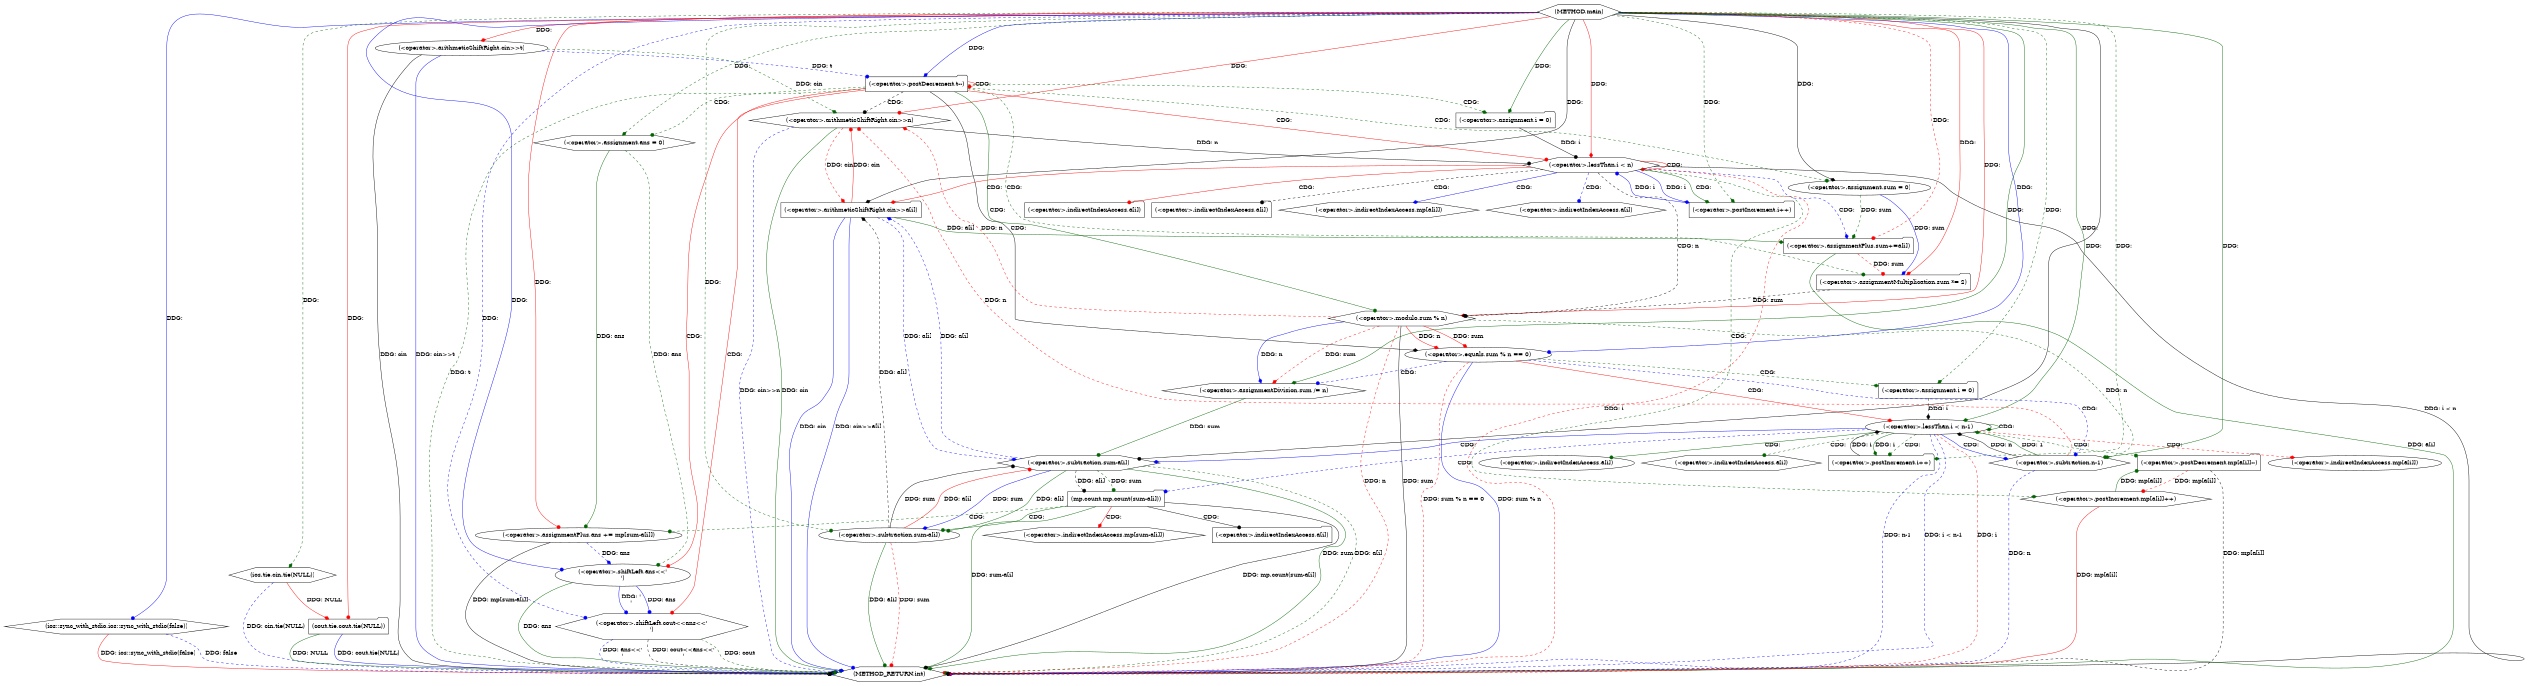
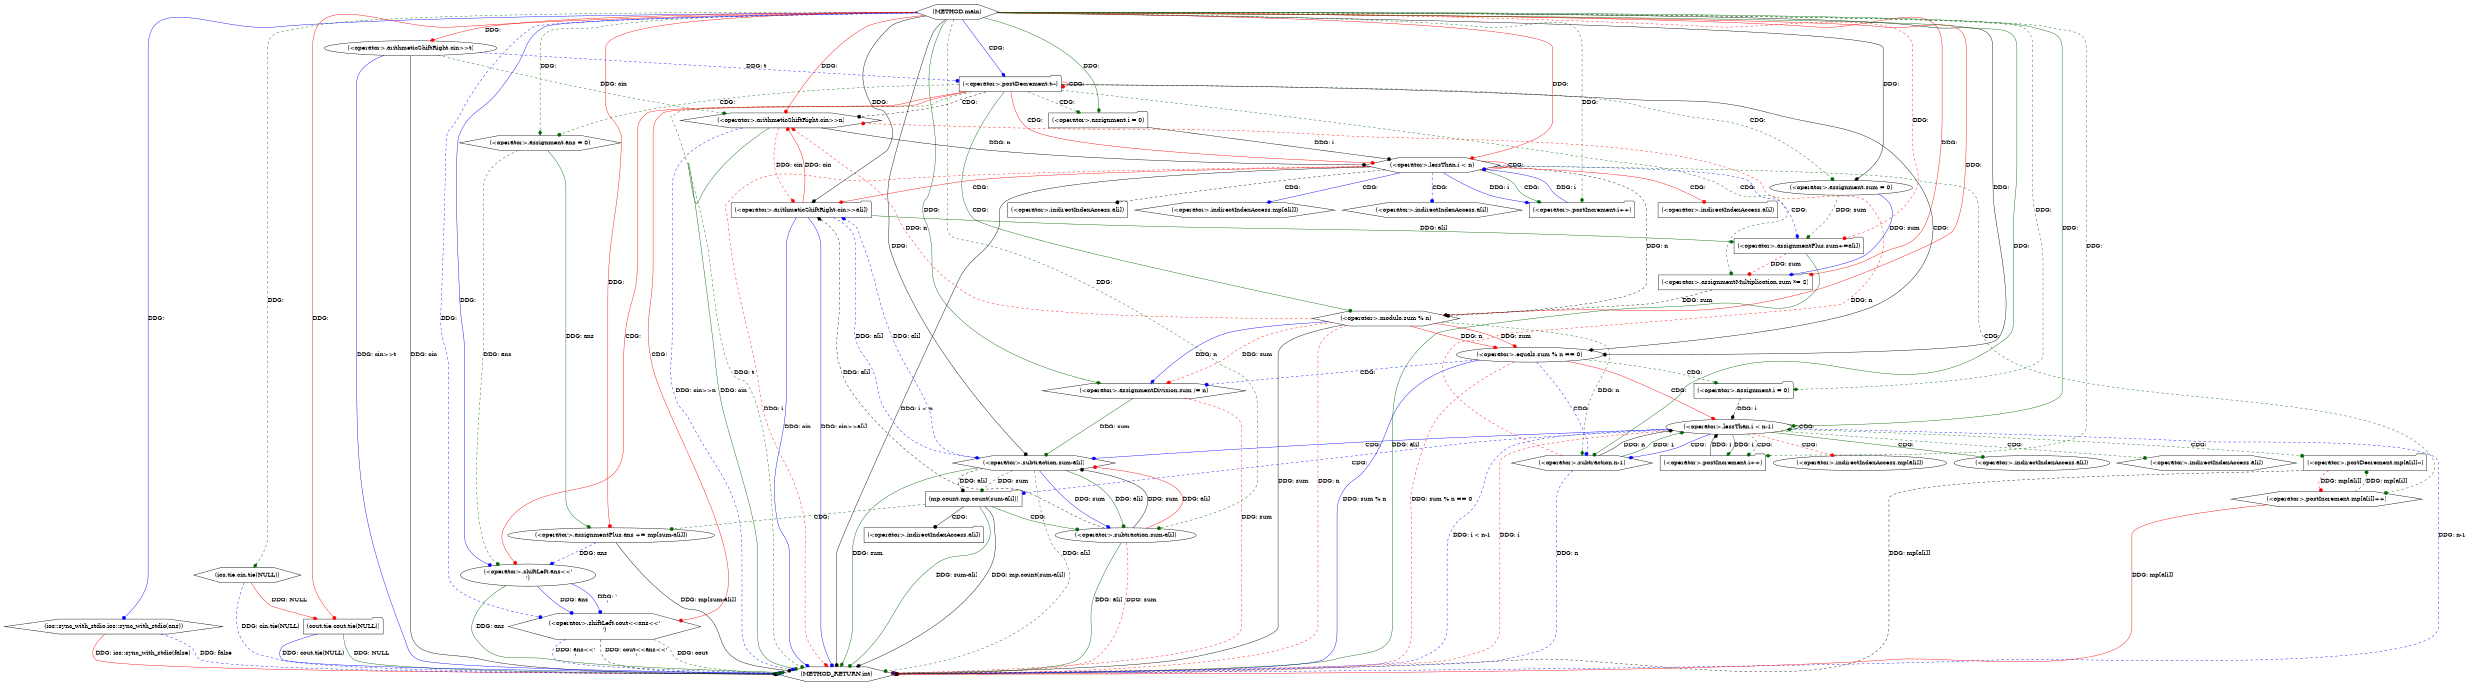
  digraph {
    node [shape=hexagon]
    edge [arrowhead=dot color=darkgreen style=solid]
    n1 [label="(METHOD,main)"]
-   n2 [label="(ios::sync_with_stdio,ios::sync_with_stdio(false))"]
+   n2 [label="(ios::sync_with_stdio,ios::sync_with_stdio(ans))"]
    n3 [label="(ios.tie,cin.tie(NULL))"]
    n4 [label="(cout.tie,cout.tie(NULL))" shape=folder]
    n5 [label="(<operator>.arithmeticShiftRight,cin>>t)" shape=ellipse]
    n6 [label="(<operator>.postDecrement,t--)" shape=folder]
    n7 [label="(<operator>.arithmeticShiftRight,cin>>n)"]
    n8 [label="(<operator>.assignment,sum = 0)" shape=ellipse]
    n9 [label="(<operator>.assignmentMultiplication,sum *= 2)" shape=folder]
    n10 [label="(<operator>.assignment,ans = 0)"]
    n11 [label="(<operator>.shiftLeft,cout<<ans<<'\n')"]
    n12 [label="(<operator>.assignment,i = 0)" shape=folder]
    n13 [label="(<operator>.lessThan,i < n)"]
    n14 [label="(<operator>.postIncrement,i++)" shape=folder]
    n15 [label="(<operator>.equals,sum % n == 0)" shape=ellipse]
    n16 [label="(<operator>.arithmeticShiftRight,cin>>a[i])" shape=folder]
    n17 [label="(<operator>.assignmentPlus,sum+=a[i])" shape=folder]
    n18 [label="(<operator>.assignmentDivision,sum /= n)"]
    n19 [label="(<operator>.shiftLeft,ans<<'\n')" shape=ellipse]
    n20 [label="(<operator>.modulo,sum % n)"]
    n21 [label="(<operator>.assignment,i = 0)" shape=folder]
    n22 [label="(<operator>.lessThan,i < n-1)" shape=ellipse]
    n23 [label="(<operator>.postIncrement,i++)" shape=folder]
    n24 [label="(<operator>.subtraction,n-1)"]
    n25 [label="(<operator>.assignmentPlus,ans += mp[sum-a[i]])" shape=ellipse]
    n26 [label="(<operator>.subtraction,sum-a[i])"]
    n27 [label="(<operator>.subtraction,sum-a[i])" shape=ellipse]
    n28 [label="(METHOD_RETURN,int)"]
    n29 [label="(<operator>.postIncrement,mp[a[i]]++)"]
    n30 [label="(<operator>.indirectIndexAccess,a[i])" shape=folder]
    n31 [label="(<operator>.indirectIndexAccess,a[i])" shape=folder]
    n32 [label="(<operator>.indirectIndexAccess,mp[a[i]])"]
    n33 [label="(<operator>.indirectIndexAccess,a[i])"]
    n34 [label="(<operator>.postDecrement,mp[a[i]]--)" shape=folder]
    n35 [label="(mp.count,mp.count(sum-a[i]))" shape=folder]
    n36 [label="(<operator>.indirectIndexAccess,mp[a[i]])" shape=ellipse]
    n37 [label="(<operator>.indirectIndexAccess,a[i])" shape=ellipse]
    n38 [label="(<operator>.indirectIndexAccess,a[i])"]
-   n39 [label="(<operator>.indirectIndexAccess,mp[sum-a[i]])"]
    n40 [label="(<operator>.indirectIndexAccess,a[i])" shape=folder]
    n1 -> n2 [color=blue label="DDG: "]
    n1 -> n3 [arrowhead=diamond label="DDG: " style=dashed]
    n1 -> n4 [color=red label="DDG: "]
    n1 -> n5 [arrowhead=diamond color=red label="DDG: "]
-   n1 -> n6 [arrowhead=diamond color=blue label="DDG: "]
+   n1 -> n6 [arrowhead=diamond color=blue label="CDG: "]
    n1 -> n7 [color=red label="DDG: "]
    n1 -> n8 [arrowhead=diamond color=black label="DDG: "]
    n1 -> n9 [arrowhead=diamond color=red label="DDG: "]
    n1 -> n10 [arrowhead=diamond label="DDG: " style=dashed]
    n1 -> n11 [color=blue label="DDG: " style=dashed]
    n1 -> n12 [arrowhead=diamond label="DDG: "]
    n1 -> n13 [arrowhead=diamond color=red label="DDG: "]
    n1 -> n14 [arrowhead=diamond label="DDG: " style=dashed]
-   n1 -> n15 [color=blue label="DDG: "]
+   n1 -> n15 [color=black label="DDG: "]
    n1 -> n16 [arrowhead=diamond color=black label="DDG: "]
    n1 -> n17 [color=red label="DDG: " style=dashed]
    n1 -> n18 [arrowhead=diamond label="DDG: "]
    n1 -> n19 [color=blue label="DDG: "]
    n1 -> n20 [arrowhead=diamond color=red label="DDG: "]
    n1 -> n21 [arrowhead=diamond label="DDG: " style=dashed]
    n1 -> n22 [arrowhead=diamond label="DDG: "]
    n1 -> n23 [arrowhead=diamond label="DDG: " style=dashed]
    n1 -> n24 [label="DDG: "]
    n1 -> n25 [color=red label="DDG: "]
    n1 -> n26 [color=black label="DDG: "]
    n1 -> n27 [label="DDG: " style=dashed]
    n2 -> n28 [arrowhead=diamond color=red label="DDG: ios::sync_with_stdio(false)"]
    n2 -> n28 [color=blue label="DDG: false" style=dashed]
    n3 -> n4 [arrowhead=diamond color=red label="DDG: NULL"]
    n3 -> n28 [arrowhead=diamond color=blue label="DDG: cin.tie(NULL)" style=dashed]
    n4 -> n28 [arrowhead=diamond label="DDG: NULL"]
    n4 -> n28 [arrowhead=diamond color=blue label="DDG: cout.tie(NULL)"]
    n5 -> n6 [color=blue label="DDG: t" style=dashed]
    n5 -> n7 [arrowhead=diamond label="DDG: cin" style=dashed]
    n5 -> n28 [color=black label="DDG: cin"]
    n5 -> n28 [color=blue label="DDG: cin>>t"]
    n6 -> n6 [color=red label="CDG: "]
    n6 -> n7 [color=black label="CDG: " style=dashed]
    n6 -> n8 [label="CDG: " style=dashed]
    n6 -> n9 [label="CDG: " style=dashed]
    n6 -> n10 [label="CDG: " style=dashed]
    n6 -> n11 [color=red label="CDG: "]
    n6 -> n12 [arrowhead=diamond label="CDG: " style=dashed]
    n6 -> n13 [color=red label="CDG: "]
    n6 -> n15 [arrowhead=diamond color=black label="CDG: "]
    n6 -> n19 [color=red label="CDG: "]
    n6 -> n20 [label="CDG: "]
    n6 -> n28 [label="DDG: t" style=dashed]
    n7 -> n13 [color=black label="DDG: n"]
    n7 -> n16 [arrowhead=diamond color=red label="DDG: cin" style=dashed]
    n7 -> n28 [label="DDG: cin"]
    n7 -> n28 [arrowhead=diamond color=blue label="DDG: cin>>n" style=dashed]
    n8 -> n9 [arrowhead=diamond color=blue label="DDG: sum"]
    n8 -> n17 [arrowhead=diamond label="DDG: sum" style=dashed]
    n9 -> n20 [arrowhead=diamond color=black label="DDG: sum" style=dashed]
    n10 -> n19 [label="DDG: ans" style=dashed]
-   n10 -> n25 [label="DDG: ans"]
+   n10 -> n25 [arrowhead=diamond label="DDG: ans"]
    n11 -> n28 [arrowhead=diamond color=blue label="DDG: ans<<'\n'" style=dashed]
    n11 -> n28 [arrowhead=diamond color=black label="DDG: cout<<ans<<'\n'" style=dashed]
    n11 -> n28 [arrowhead=diamond label="DDG: cout" style=dashed]
    n12 -> n13 [color=black label="DDG: i"]
    n13 -> n13 [arrowhead=diamond color=red label="CDG: "]
    n13 -> n14 [arrowhead=diamond color=blue label="DDG: i"]
    n13 -> n14 [arrowhead=diamond label="CDG: "]
    n13 -> n16 [arrowhead=diamond color=red label="CDG: "]
    n13 -> n17 [arrowhead=diamond color=blue label="CDG: " style=dashed]
-   n13 -> n20 [color=black label="CDG: n" style=dashed]
+   n13 -> n20 [color=black label="DDG: n" style=dashed]
    n13 -> n28 [arrowhead=diamond color=red label="DDG: i" style=dashed]
    n13 -> n28 [color=black label="DDG: i < n"]
-   n13 -> n29 [arrowhead=diamond label="CDG: " style=dashed]
+   n13 -> n29 [label="CDG: " style=dashed]
    n13 -> n30 [color=red label="CDG: "]
    n13 -> n31 [color=black label="CDG: " style=dashed]
    n13 -> n32 [arrowhead=diamond color=blue label="CDG: "]
    n13 -> n33 [color=blue label="CDG: " style=dashed]
    n14 -> n13 [color=blue label="DDG: i"]
    n15 -> n18 [color=blue label="CDG: " style=dashed]
    n15 -> n21 [arrowhead=diamond label="CDG: " style=dashed]
    n15 -> n22 [arrowhead=diamond color=red label="CDG: "]
    n15 -> n24 [color=blue label="CDG: " style=dashed]
    n15 -> n28 [arrowhead=diamond color=blue label="DDG: sum % n"]
    n15 -> n28 [arrowhead=diamond color=red label="DDG: sum % n == 0" style=dashed]
    n16 -> n7 [color=red label="DDG: cin"]
    n16 -> n17 [arrowhead=diamond label="DDG: a[i]"]
    n16 -> n26 [arrowhead=diamond color=blue label="DDG: a[i]" style=dashed]
    n16 -> n28 [arrowhead=diamond color=blue label="DDG: cin"]
    n16 -> n28 [color=blue label="DDG: cin>>a[i]"]
    n17 -> n9 [color=red label="DDG: sum" style=dashed]
    n17 -> n28 [label="DDG: a[i]"]
    n18 -> n26 [label="DDG: sum"]
+   n18 -> n28 [color=red label="DDG: sum" style=dashed]
    n19 -> n11 [color=blue label="DDG: ans"]
    n19 -> n11 [color=blue label="DDG: '\n'"]
    n19 -> n28 [label="DDG: ans"]
    n20 -> n7 [arrowhead=diamond color=red label="DDG: n" style=dashed]
    n20 -> n15 [arrowhead=diamond color=red label="DDG: sum"]
    n20 -> n15 [arrowhead=diamond color=red label="DDG: n"]
    n20 -> n18 [arrowhead=diamond color=blue label="DDG: n"]
    n20 -> n18 [arrowhead=diamond color=red label="DDG: sum" style=dashed]
    n20 -> n24 [arrowhead=diamond label="DDG: n" style=dashed]
    n20 -> n28 [color=black label="DDG: sum"]
    n20 -> n28 [color=red label="DDG: n" style=dashed]
    n21 -> n22 [arrowhead=diamond color=black label="DDG: i" style=dashed]
    n22 -> n22 [arrowhead=diamond label="CDG: "]
    n22 -> n23 [arrowhead=diamond label="DDG: i"]
    n22 -> n23 [label="CDG: " style=dashed]
    n22 -> n24 [arrowhead=diamond color=blue label="CDG: "]
    n22 -> n26 [arrowhead=diamond color=blue label="CDG: "]
    n22 -> n28 [color=red label="DDG: i" style=dashed]
    n22 -> n28 [arrowhead=diamond color=blue label="DDG: n-1" style=dashed]
    n22 -> n28 [arrowhead=diamond color=blue label="DDG: i < n-1" style=dashed]
    n22 -> n34 [label="CDG: " style=dashed]
    n22 -> n35 [color=blue label="CDG: " style=dashed]
    n22 -> n36 [arrowhead=diamond color=red label="CDG: " style=dashed]
    n22 -> n37 [label="CDG: "]
    n22 -> n38 [label="CDG: " style=dashed]
    n23 -> n22 [arrowhead=diamond color=black label="DDG: i"]
    n24 -> n7 [color=red label="DDG: n" style=dashed]
    n24 -> n22 [arrowhead=diamond color=black label="DDG: n"]
    n24 -> n22 [arrowhead=diamond label="DDG: 1"]
    n24 -> n28 [color=blue label="DDG: n" style=dashed]
    n25 -> n19 [arrowhead=diamond color=blue label="DDG: ans" style=dashed]
    n25 -> n28 [color=black label="DDG: mp[sum-a[i]]"]
    n26 -> n16 [arrowhead=diamond color=blue label="DDG: a[i]" style=dashed]
    n26 -> n27 [arrowhead=diamond color=blue label="DDG: sum"]
    n26 -> n27 [label="DDG: a[i]"]
    n26 -> n28 [arrowhead=diamond label="DDG: sum"]
    n26 -> n28 [label="DDG: a[i]" style=dashed]
    n26 -> n35 [label="DDG: sum" style=dashed]
    n26 -> n35 [color=black label="DDG: a[i]" style=dashed]
    n27 -> n16 [arrowhead=diamond color=black label="DDG: a[i]" style=dashed]
    n27 -> n26 [color=black label="DDG: sum"]
    n27 -> n26 [color=red label="DDG: a[i]"]
    n27 -> n28 [color=red label="DDG: sum" style=dashed]
    n27 -> n28 [label="DDG: a[i]"]
    n29 -> n28 [arrowhead=diamond color=red label="DDG: mp[a[i]]"]
-   n29 -> n34 [label="DDG: mp[a[i]]"]
+   n29 -> n34 [label="DDG: mp[a[i]]" style=dashed]
    n34 -> n28 [color=black label="DDG: mp[a[i]]" style=dashed]
    n34 -> n29 [color=red label="DDG: mp[a[i]]" style=dashed]
    n35 -> n25 [label="CDG: " style=dashed]
    n35 -> n27 [label="CDG: "]
    n35 -> n28 [label="DDG: sum-a[i]"]
    n35 -> n28 [arrowhead=diamond color=black label="DDG: mp.count(sum-a[i])"]
-   n35 -> n39 [arrowhead=diamond color=red label="CDG: "]
    n35 -> n40 [color=black label="CDG: "]
  }
